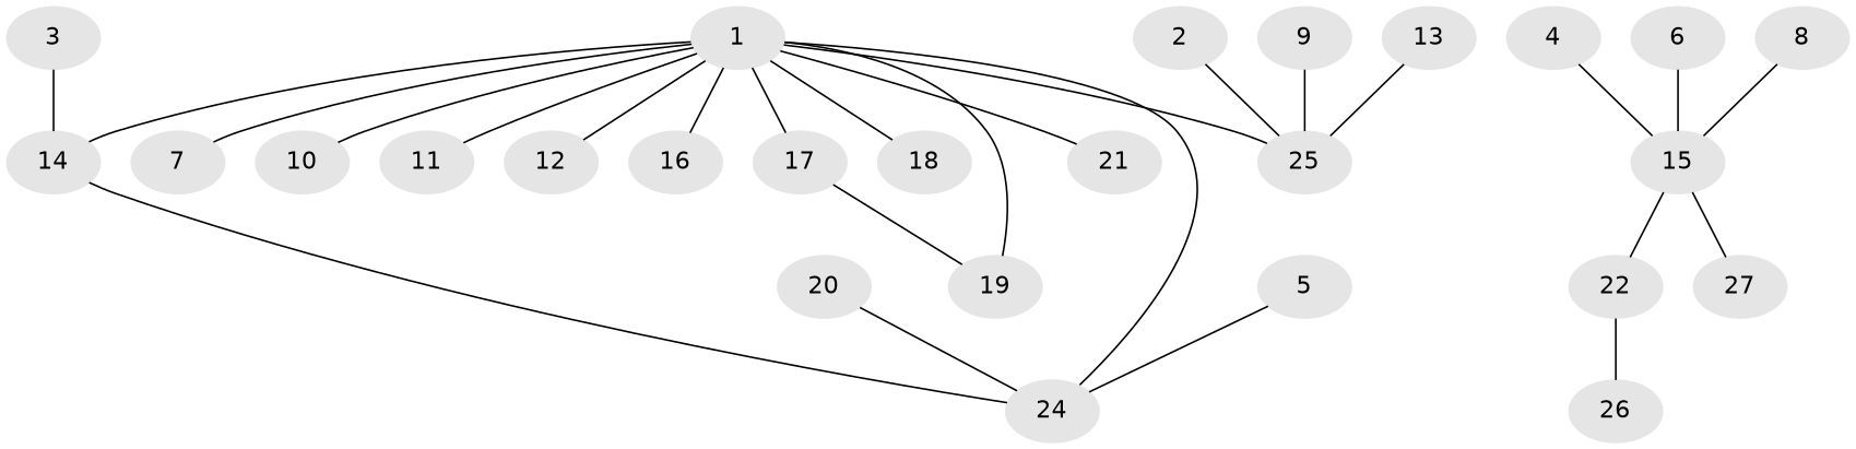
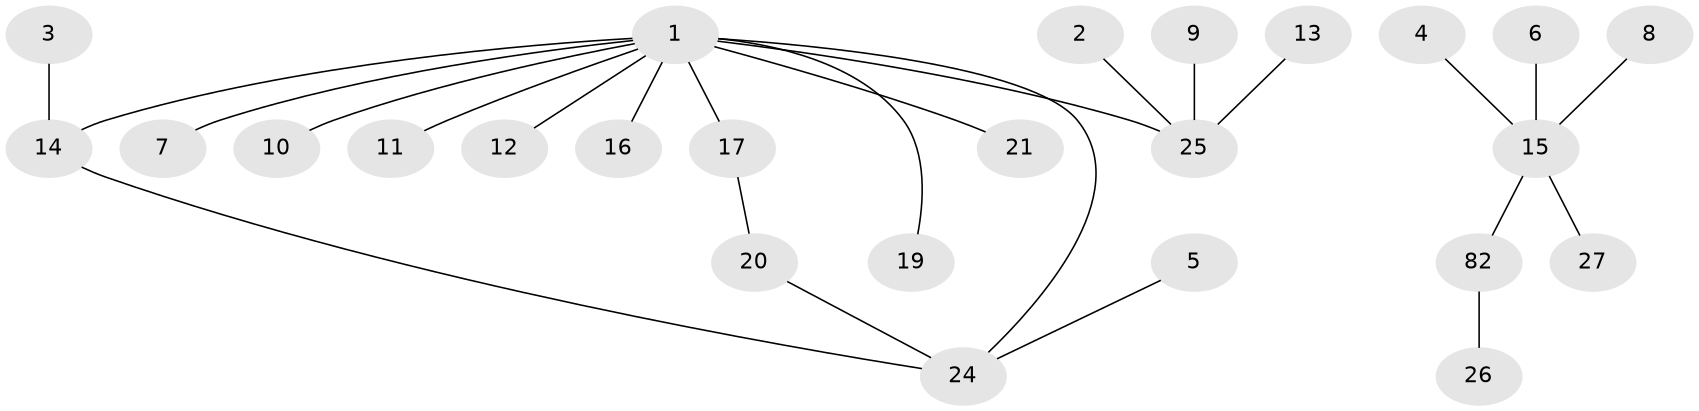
  graph {
    fontname="DejaVu Sans"
    node [color=gray90 fontname="DejaVu Sans" style=filled]
    edge [fontname="DejaVu Sans" weight=1.0]
    1
    7
    10
    11
    12
    14
    16
    17
-   18
    19
    21
    24
    25
    15
-   22
+   22 [label=82]
    27
    2
    3
    4
    5
    6
    8
    9
    13
    26
    20
    1 -- 7
    1 -- 10
    1 -- 11
    1 -- 12
    1 -- 14
    1 -- 16
    1 -- 17
-   1 -- 18
    1 -- 19
    1 -- 21
    1 -- 24
    1 -- 25
    14 -- 24
-   17 -- 19
+   17 -- 20
    15 -- 22
    15 -- 27
    22 -- 26
    2 -- 25
    3 -- 14
    4 -- 15
    5 -- 24
    6 -- 15
    8 -- 15
    9 -- 25
    13 -- 25
    20 -- 24
  }
